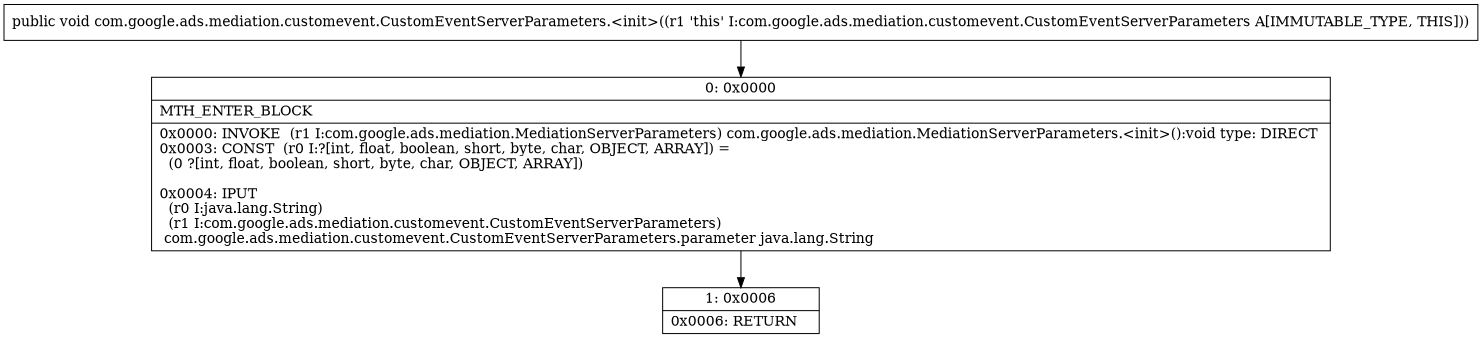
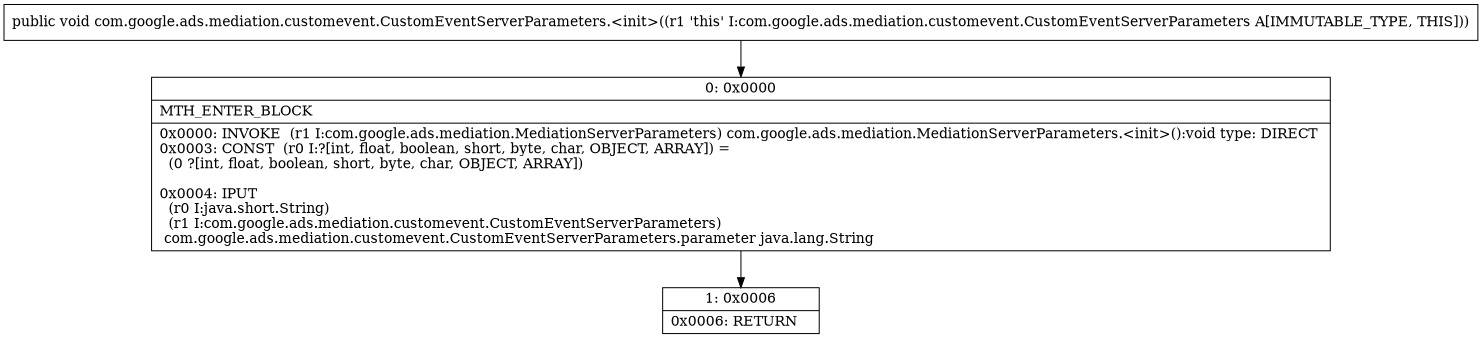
  digraph {
    node [shape=record]
-   n1 [label="{0\:\ 0x0000|MTH_ENTER_BLOCK\l|0x0000: INVOKE  (r1 I:com.google.ads.mediation.MediationServerParameters) com.google.ads.mediation.MediationServerParameters.\<init\>():void type: DIRECT \l0x0003: CONST  (r0 I:?[int, float, boolean, short, byte, char, OBJECT, ARRAY]) = \l  (0 ?[int, float, boolean, short, byte, char, OBJECT, ARRAY])\l \l0x0004: IPUT  \l  (r0 I:java.lang.String)\l  (r1 I:com.google.ads.mediation.customevent.CustomEventServerParameters)\l com.google.ads.mediation.customevent.CustomEventServerParameters.parameter java.lang.String \l}"]
+   n1 [label="{0\:\ 0x0000|MTH_ENTER_BLOCK\l|0x0000: INVOKE  (r1 I:com.google.ads.mediation.MediationServerParameters) com.google.ads.mediation.MediationServerParameters.\<init\>():void type: DIRECT \l0x0003: CONST  (r0 I:?[int, float, boolean, short, byte, char, OBJECT, ARRAY]) = \l  (0 ?[int, float, boolean, short, byte, char, OBJECT, ARRAY])\l \l0x0004: IPUT  \l  (r0 I:java.short.String)\l  (r1 I:com.google.ads.mediation.customevent.CustomEventServerParameters)\l com.google.ads.mediation.customevent.CustomEventServerParameters.parameter java.lang.String \l}"]
    n2 [label="{1\:\ 0x0006|0x0006: RETURN   \l}"]
    n3 [label="{public void com.google.ads.mediation.customevent.CustomEventServerParameters.\<init\>((r1 'this' I:com.google.ads.mediation.customevent.CustomEventServerParameters A[IMMUTABLE_TYPE, THIS])) }"]
    n1 -> n2
    n3 -> n1
  }
